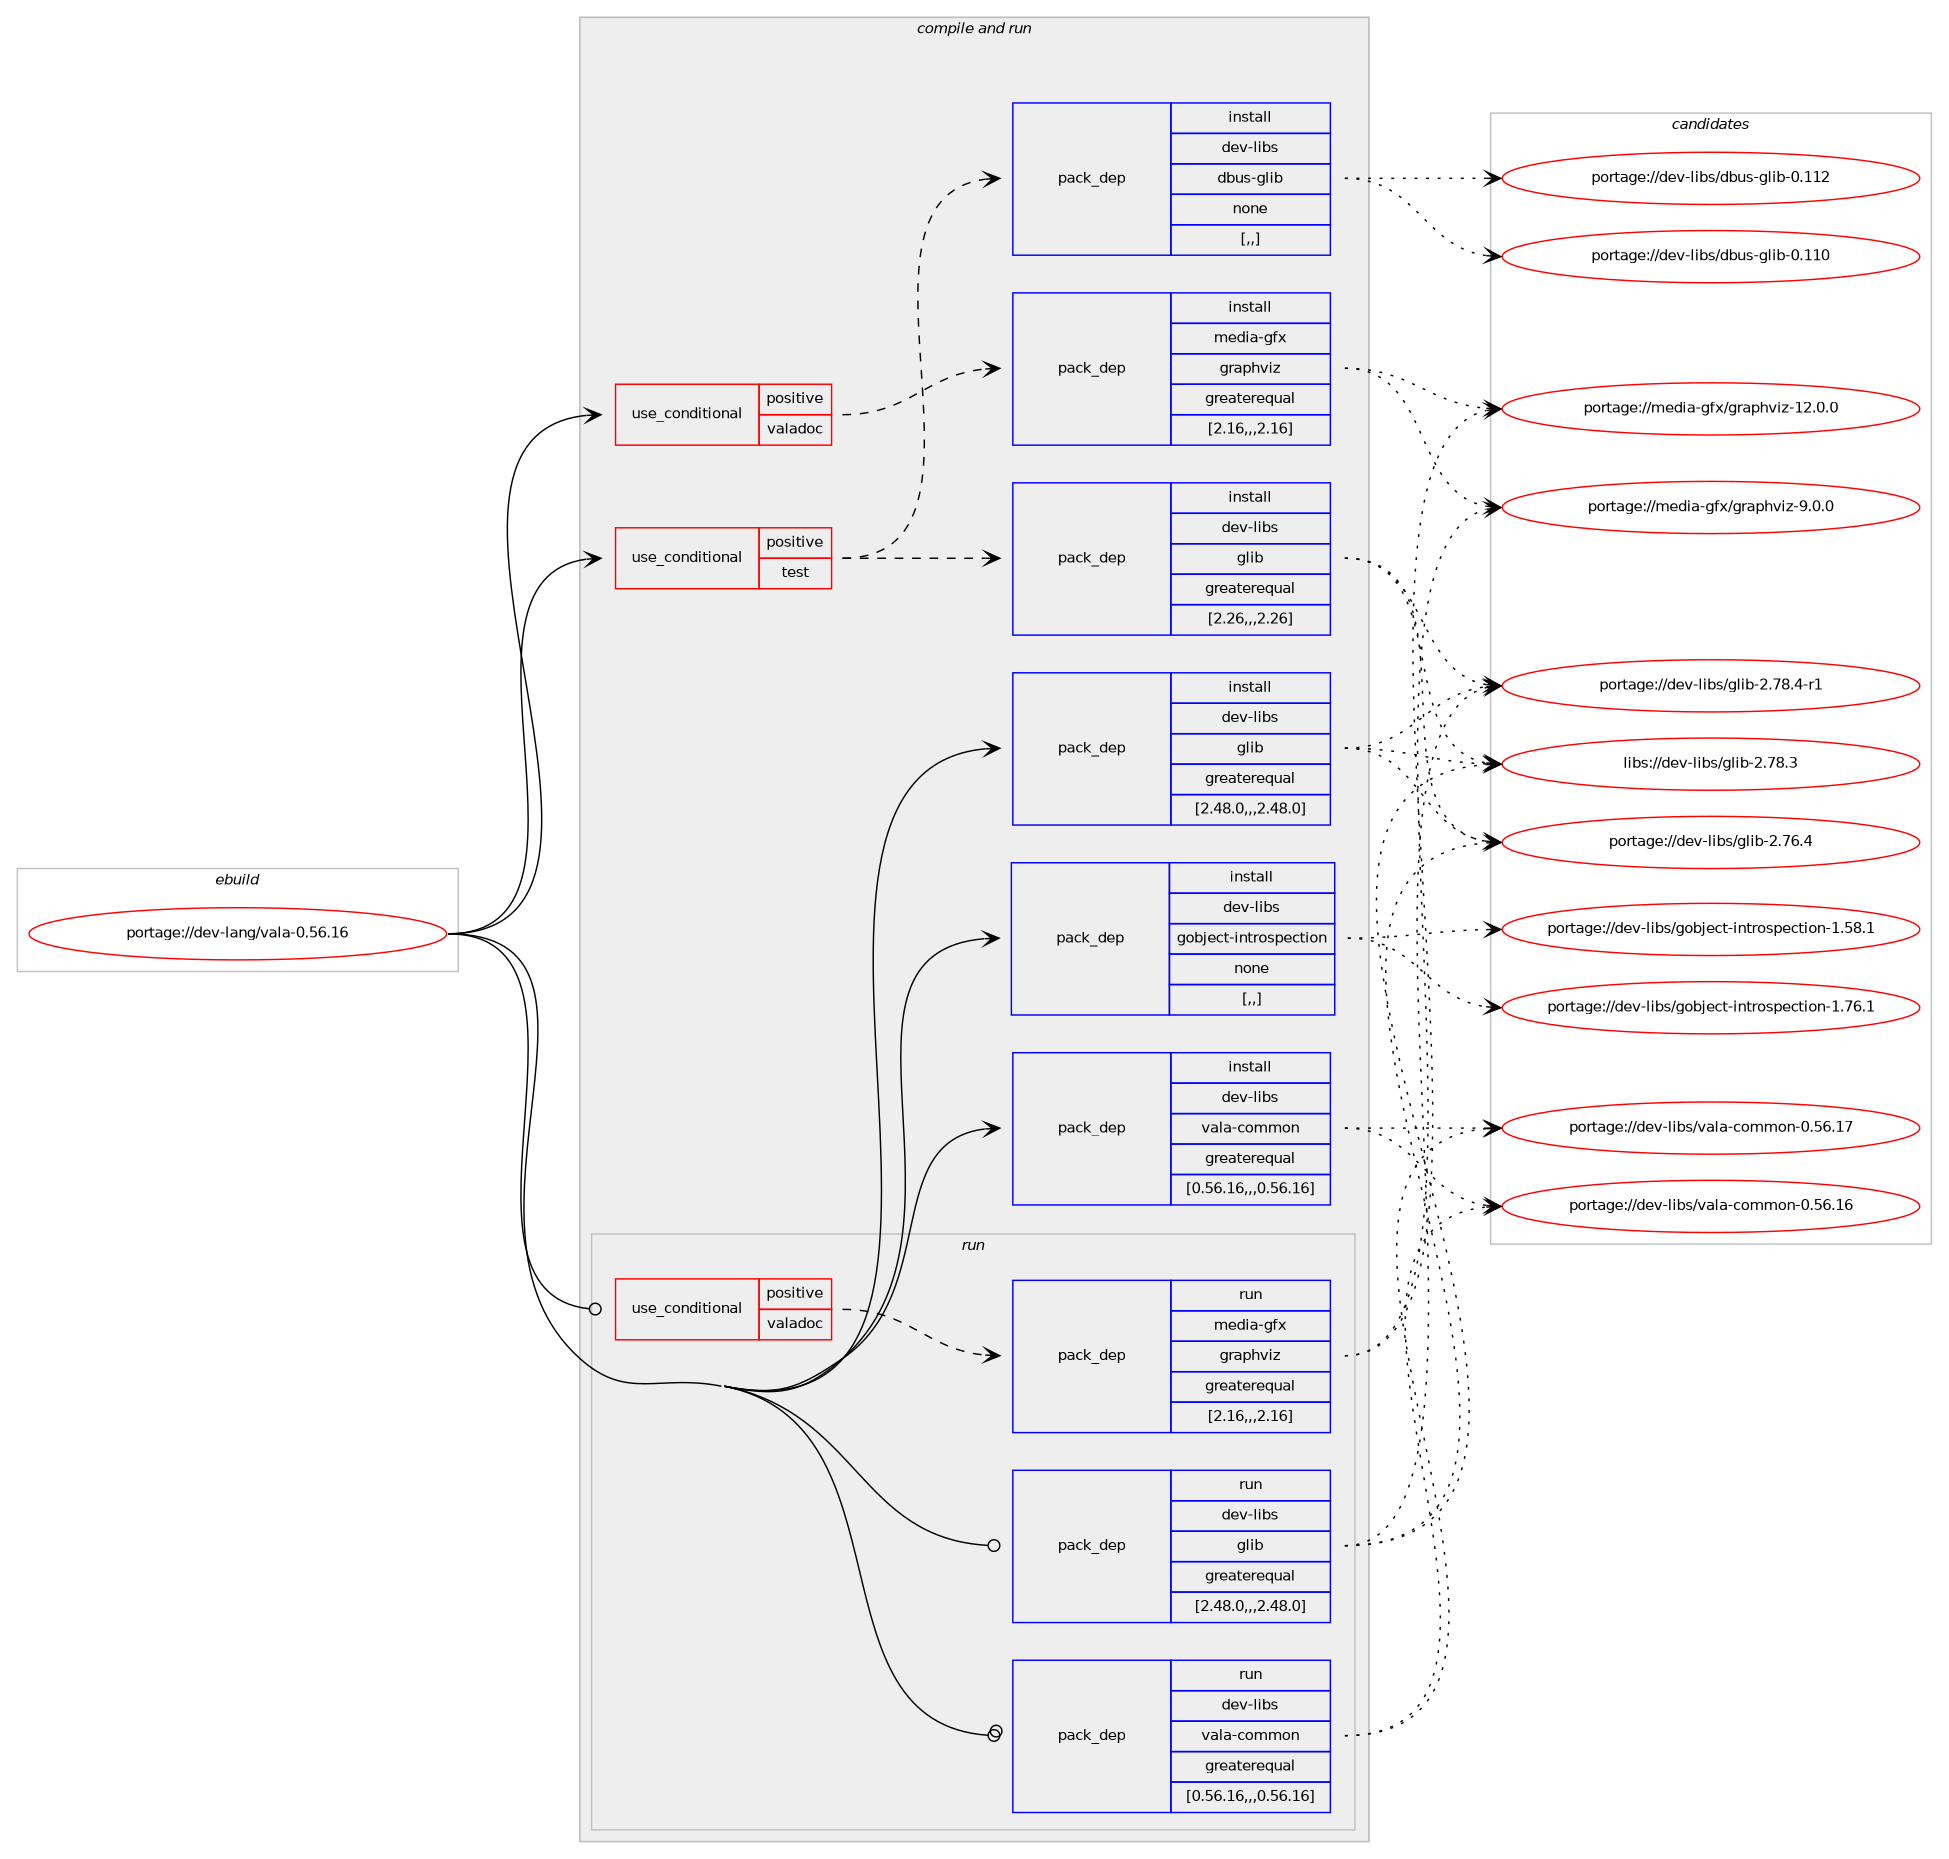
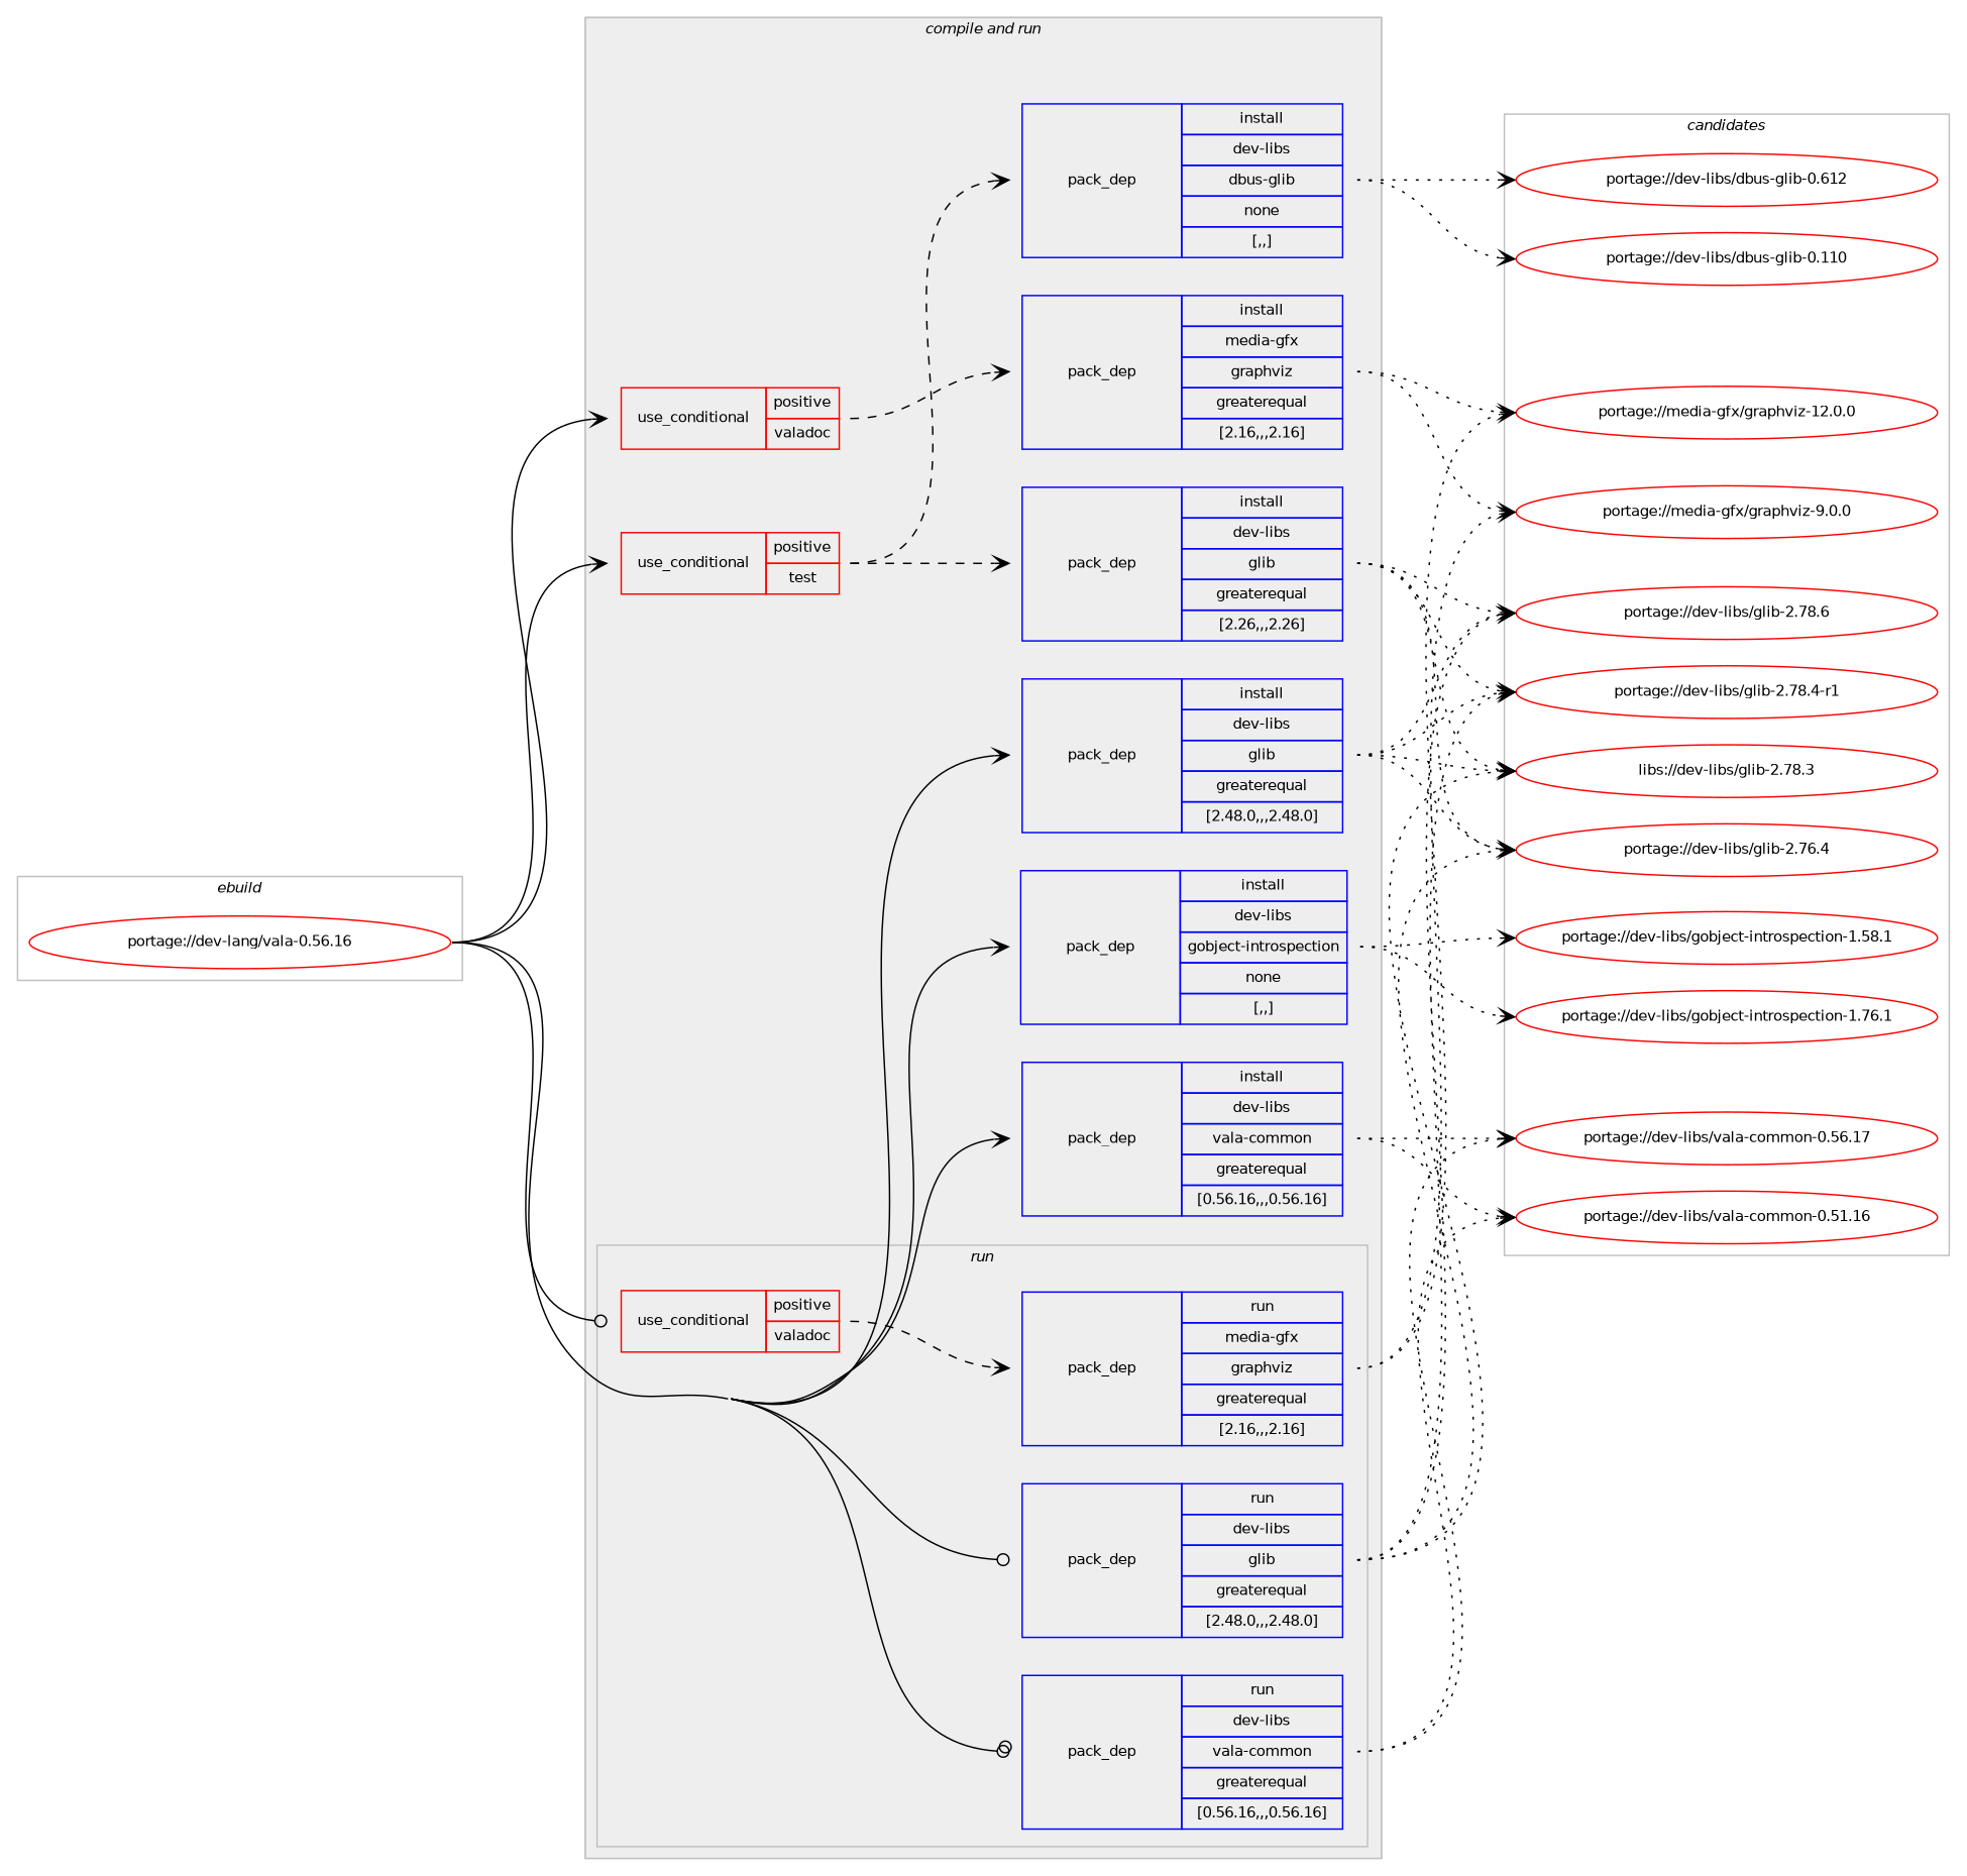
  digraph {
    compound=true
    concentrate=true
    fontname=Helvetica
    fontsize=10
    newrank=true
    rankdir=LR
    ranksep=1.5
    node [color=red fontname=Helvetica fontsize=10]
    edge [arrowhead=vee headport=w style=dotted tailport=e weight=100]
    n1 [label="portage://dev-lang/vala-0.56.16" width=4]
    n2 [color=blue label=<<TABLE BORDER="0" CELLBORDER="1" CELLSPACING="0" CELLPADDING="4" WIDTH="220"><TR><TD ROWSPAN="6" CELLPADDING="30">pack_dep</TD></TR><TR><TD WIDTH="110">install</TD></TR><TR><TD>dev-libs</TD></TR><TR><TD>dbus-glib</TD></TR><TR><TD>none</TD></TR><TR><TD>[,,]</TD></TR></TABLE>> shape=none]
    n3 [color=blue label=<<TABLE BORDER="0" CELLBORDER="1" CELLSPACING="0" CELLPADDING="4" WIDTH="220"><TR><TD ROWSPAN="6" CELLPADDING="30">pack_dep</TD></TR><TR><TD WIDTH="110">install</TD></TR><TR><TD>dev-libs</TD></TR><TR><TD>glib</TD></TR><TR><TD>greaterequal</TD></TR><TR><TD>[2.26,,,2.26]</TD></TR></TABLE>> shape=none]
    n4 [label=<<TABLE BORDER="0" CELLBORDER="1" CELLSPACING="0" CELLPADDING="4"><TR><TD ROWSPAN="3" CELLPADDING="10">use_conditional</TD></TR><TR><TD>positive</TD></TR><TR><TD>test</TD></TR></TABLE>> shape=none]
    n5 [color=blue label=<<TABLE BORDER="0" CELLBORDER="1" CELLSPACING="0" CELLPADDING="4" WIDTH="220"><TR><TD ROWSPAN="6" CELLPADDING="30">pack_dep</TD></TR><TR><TD WIDTH="110">install</TD></TR><TR><TD>media-gfx</TD></TR><TR><TD>graphviz</TD></TR><TR><TD>greaterequal</TD></TR><TR><TD>[2.16,,,2.16]</TD></TR></TABLE>> shape=none]
    n6 [label=<<TABLE BORDER="0" CELLBORDER="1" CELLSPACING="0" CELLPADDING="4"><TR><TD ROWSPAN="3" CELLPADDING="10">use_conditional</TD></TR><TR><TD>positive</TD></TR><TR><TD>valadoc</TD></TR></TABLE>> shape=none]
    n7 [color=blue label=<<TABLE BORDER="0" CELLBORDER="1" CELLSPACING="0" CELLPADDING="4" WIDTH="220"><TR><TD ROWSPAN="6" CELLPADDING="30">pack_dep</TD></TR><TR><TD WIDTH="110">install</TD></TR><TR><TD>dev-libs</TD></TR><TR><TD>glib</TD></TR><TR><TD>greaterequal</TD></TR><TR><TD>[2.48.0,,,2.48.0]</TD></TR></TABLE>> shape=none]
    n8 [color=blue label=<<TABLE BORDER="0" CELLBORDER="1" CELLSPACING="0" CELLPADDING="4" WIDTH="220"><TR><TD ROWSPAN="6" CELLPADDING="30">pack_dep</TD></TR><TR><TD WIDTH="110">install</TD></TR><TR><TD>dev-libs</TD></TR><TR><TD>gobject-introspection</TD></TR><TR><TD>none</TD></TR><TR><TD>[,,]</TD></TR></TABLE>> shape=none]
    n9 [color=blue label=<<TABLE BORDER="0" CELLBORDER="1" CELLSPACING="0" CELLPADDING="4" WIDTH="220"><TR><TD ROWSPAN="6" CELLPADDING="30">pack_dep</TD></TR><TR><TD WIDTH="110">install</TD></TR><TR><TD>dev-libs</TD></TR><TR><TD>vala-common</TD></TR><TR><TD>greaterequal</TD></TR><TR><TD>[0.56.16,,,0.56.16]</TD></TR></TABLE>> shape=none]
    n10 [color=blue label=<<TABLE BORDER="0" CELLBORDER="1" CELLSPACING="0" CELLPADDING="4" WIDTH="220"><TR><TD ROWSPAN="6" CELLPADDING="30">pack_dep</TD></TR><TR><TD WIDTH="110">run</TD></TR><TR><TD>dev-libs</TD></TR><TR><TD>glib</TD></TR><TR><TD>greaterequal</TD></TR><TR><TD>[2.48.0,,,2.48.0]</TD></TR></TABLE>> shape=none]
    n11 [color=blue label=<<TABLE BORDER="0" CELLBORDER="1" CELLSPACING="0" CELLPADDING="4" WIDTH="220"><TR><TD ROWSPAN="6" CELLPADDING="30">pack_dep</TD></TR><TR><TD WIDTH="110">run</TD></TR><TR><TD>media-gfx</TD></TR><TR><TD>graphviz</TD></TR><TR><TD>greaterequal</TD></TR><TR><TD>[2.16,,,2.16]</TD></TR></TABLE>> shape=none]
    n12 [label=<<TABLE BORDER="0" CELLBORDER="1" CELLSPACING="0" CELLPADDING="4"><TR><TD ROWSPAN="3" CELLPADDING="10">use_conditional</TD></TR><TR><TD>positive</TD></TR><TR><TD>valadoc</TD></TR></TABLE>> shape=none]
    n13 [color=blue label=<<TABLE BORDER="0" CELLBORDER="1" CELLSPACING="0" CELLPADDING="4" WIDTH="220"><TR><TD ROWSPAN="6" CELLPADDING="30">pack_dep</TD></TR><TR><TD WIDTH="110">run</TD></TR><TR><TD>dev-libs</TD></TR><TR><TD>vala-common</TD></TR><TR><TD>greaterequal</TD></TR><TR><TD>[0.56.16,,,0.56.16]</TD></TR></TABLE>> shape=none]
-   n14 [label="portage://dev-libs/dbus-glib-0.112" width=4]
+   n14 [label="portage://dev-libs/dbus-glib-0.612" width=4]
    n15 [label="portage://dev-libs/dbus-glib-0.110" width=4]
+   n16 [label="portage://dev-libs/glib-2.78.6" width=4]
    n17 [label="portage://dev-libs/glib-2.78.4-r1" width=4]
    n18 [label="libs://dev-libs/glib-2.78.3" width=4]
    n19 [label="portage://dev-libs/glib-2.76.4" width=4]
    n20 [label="portage://media-gfx/graphviz-12.0.0" width=4]
    n21 [label="portage://media-gfx/graphviz-9.0.0" width=4]
    n22 [label="portage://dev-libs/gobject-introspection-1.58.1" width=4]
    n23 [label="portage://dev-libs/gobject-introspection-1.76.1" width=4]
    n24 [label="portage://dev-libs/vala-common-0.56.17" width=4]
-   n25 [label="portage://dev-libs/vala-common-0.56.16" width=4]
+   n25 [label="portage://dev-libs/vala-common-0.51.16" width=4]
    subgraph cluster_1 {
      color=gray
      label=<<i>ebuild</i>>
      n1
    }
    subgraph cluster_2 {
      color=gray
      label=<<i>dependencies</i>>
      subgraph cluster_3 {
        color=gray
        fillcolor="#eeeeee"
        label=<<i>compile</i>>
        style=filled
        subgraph sub_4 {
          color=gray
          fillcolor="#eeeeee"
          label=<<i>compile</i>>
          style=filled
          n4
          subgraph sub_5 {
            color=gray
            fillcolor="#eeeeee"
            label=<<i>compile</i>>
            style=filled
            n2
          }
          subgraph sub_6 {
            color=gray
            fillcolor="#eeeeee"
            label=<<i>compile</i>>
            style=filled
            n3
          }
        }
        subgraph sub_7 {
          color=gray
          fillcolor="#eeeeee"
          label=<<i>compile</i>>
          style=filled
          n6
          subgraph sub_8 {
            color=gray
            fillcolor="#eeeeee"
            label=<<i>compile</i>>
            style=filled
            n5
          }
        }
        subgraph sub_9 {
          color=gray
          fillcolor="#eeeeee"
          label=<<i>compile</i>>
          style=filled
          n7
        }
        subgraph sub_10 {
          color=gray
          fillcolor="#eeeeee"
          label=<<i>compile</i>>
          style=filled
          n8
        }
        subgraph sub_11 {
          color=gray
          fillcolor="#eeeeee"
          label=<<i>compile</i>>
          style=filled
          n9
        }
      }
      subgraph cluster_12 {
        color=gray
        fillcolor="#eeeeee"
        label=<<i>compile and run</i>>
        style=filled
      }
      subgraph cluster_13 {
        color=gray
        fillcolor="#eeeeee"
        label=<<i>run</i>>
        style=filled
        subgraph sub_14 {
          color=gray
          fillcolor="#eeeeee"
          label=<<i>run</i>>
          style=filled
          n10
        }
        subgraph sub_15 {
          color=gray
          fillcolor="#eeeeee"
          label=<<i>run</i>>
          style=filled
          n12
          subgraph sub_16 {
            color=gray
            fillcolor="#eeeeee"
            label=<<i>run</i>>
            style=filled
            n11
          }
        }
        subgraph sub_17 {
          color=gray
          fillcolor="#eeeeee"
          label=<<i>run</i>>
          style=filled
          n13
        }
      }
    }
    subgraph cluster_18 {
      color=gray
      label=<<i>candidates</i>>
      rank=same
      subgraph sub_19 {
        color=black
        label=<<i>candidates</i>>
        nodesep=1
        rank=same
        n14
        n15
      }
      subgraph sub_20 {
        color=black
        label=<<i>candidates</i>>
        nodesep=1
        rank=same
+       n16
        n17
        n18
        n19
      }
      subgraph sub_21 {
        color=black
        label=<<i>candidates</i>>
        nodesep=1
        rank=same
        n20
        n21
      }
      subgraph sub_22 {
        color=black
        label=<<i>candidates</i>>
        nodesep=1
        rank=same
+       n16
        n17
        n18
        n19
      }
      subgraph sub_23 {
        color=black
        label=<<i>candidates</i>>
        nodesep=1
        rank=same
        n22
        n23
      }
      subgraph sub_24 {
        color=black
        label=<<i>candidates</i>>
        nodesep=1
        rank=same
        n24
        n25
      }
      subgraph sub_25 {
        color=black
        label=<<i>candidates</i>>
        nodesep=1
        rank=same
        n20
        n21
      }
      subgraph sub_26 {
        color=black
        label=<<i>candidates</i>>
        nodesep=1
        rank=same
+       n16
        n17
        n18
        n19
      }
      subgraph sub_27 {
        color=black
        label=<<i>candidates</i>>
        nodesep=1
        rank=same
        n24
        n25
      }
    }
    n1 -> n4 [style=solid weight=20]
    n1 -> n6 [style=solid weight=20]
    n1 -> n7 [style=solid weight=20]
    n1 -> n8 [style=solid weight=20]
    n1 -> n9 [style=solid weight=20]
    n1 -> n10 [arrowhead=odot style=solid weight=20]
    n1 -> n12 [arrowhead=odot style=solid weight=20]
    n1 -> n13 [arrowhead=odot style=solid weight=20]
    n2 -> n14
    n2 -> n15
+   n3 -> n16
    n3 -> n17
    n3 -> n18
    n3 -> n19
    n4 -> n2 [style=dashed weight=20]
    n4 -> n3 [style=dashed weight=20]
    n5 -> n20
    n5 -> n21
    n6 -> n5 [style=dashed weight=20]
+   n7 -> n16
    n7 -> n17
    n7 -> n18
    n7 -> n19
    n8 -> n22
    n8 -> n23
    n9 -> n24
    n9 -> n25
+   n10 -> n16
    n10 -> n17
    n10 -> n18
    n10 -> n19
    n11 -> n20
    n11 -> n21
    n12 -> n11 [style=dashed weight=20]
    n13 -> n24
    n13 -> n25
  }
